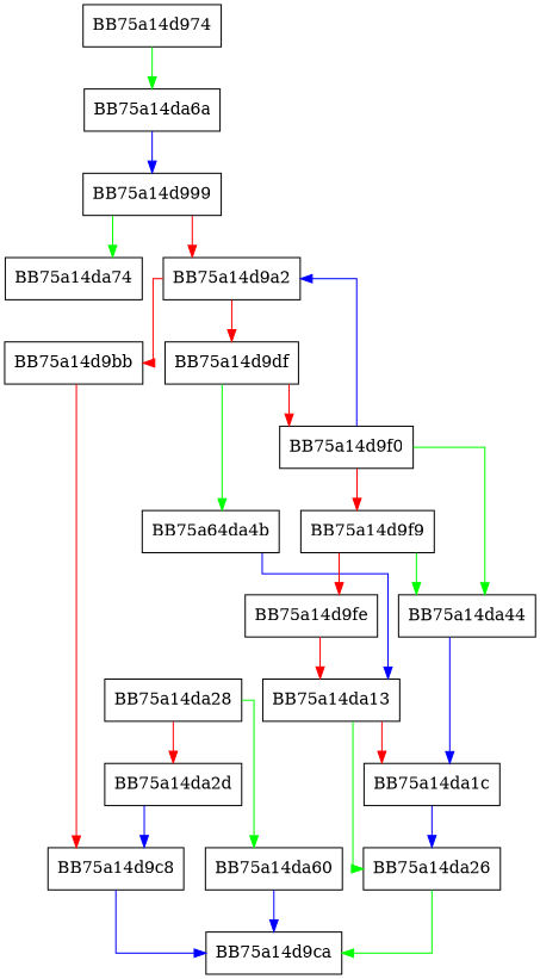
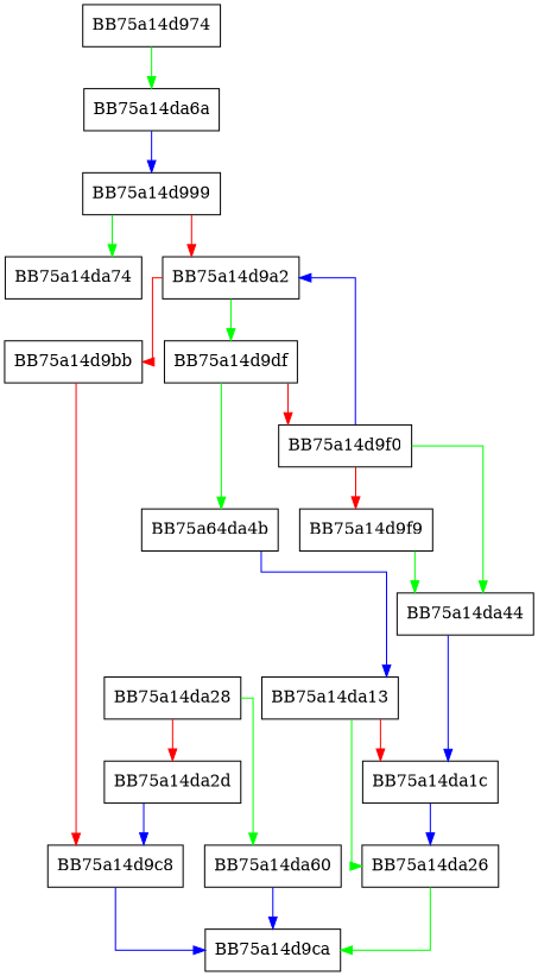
  digraph {
    splines=ortho
    node [shape=box]
    edge [color=green]
    BB75a14d974
    BB75a14da6a
    BB75a14d999
    BB75a14da74
    BB75a14d9a2
    BB75a14d9df
    BB75a14d9bb
    n8 [label=BB75a64da4b]
    BB75a14d9f0
    BB75a14d9c8
    BB75a14da13
    BB75a14da44
    BB75a14d9f9
    BB75a14d9ca
    BB75a14da1c
    BB75a14da26
-   BB75a14d9fe
    BB75a14da28
    BB75a14da60
    BB75a14da2d
    BB75a14d974 -> BB75a14da6a
    BB75a14da6a -> BB75a14d999 [color=blue]
    BB75a14d999 -> BB75a14da74
    BB75a14d999 -> BB75a14d9a2 [color=red]
-   BB75a14d9a2 -> BB75a14d9df [color=red]
+   BB75a14d9a2 -> BB75a14d9df
    BB75a14d9a2 -> BB75a14d9bb [color=red]
    BB75a14d9df -> n8
    BB75a14d9df -> BB75a14d9f0 [color=red]
    BB75a14d9bb -> BB75a14d9c8 [color=red]
    n8 -> BB75a14da13 [color=blue]
    BB75a14d9f0 -> BB75a14d9a2 [color=blue]
    BB75a14d9f0 -> BB75a14da44
    BB75a14d9f0 -> BB75a14d9f9 [color=red]
    BB75a14d9c8 -> BB75a14d9ca [color=blue]
    BB75a14da13 -> BB75a14da1c [color=red]
    BB75a14da13 -> BB75a14da26
    BB75a14da44 -> BB75a14da1c [color=blue]
    BB75a14d9f9 -> BB75a14da44
-   BB75a14d9f9 -> BB75a14d9fe [color=red]
    BB75a14da1c -> BB75a14da26 [color=blue]
    BB75a14da26 -> BB75a14d9ca
-   BB75a14d9fe -> BB75a14da13 [color=red]
    BB75a14da28 -> BB75a14da60
    BB75a14da28 -> BB75a14da2d [color=red]
    BB75a14da60 -> BB75a14d9ca [color=blue]
    BB75a14da2d -> BB75a14d9c8 [color=blue]
  }
